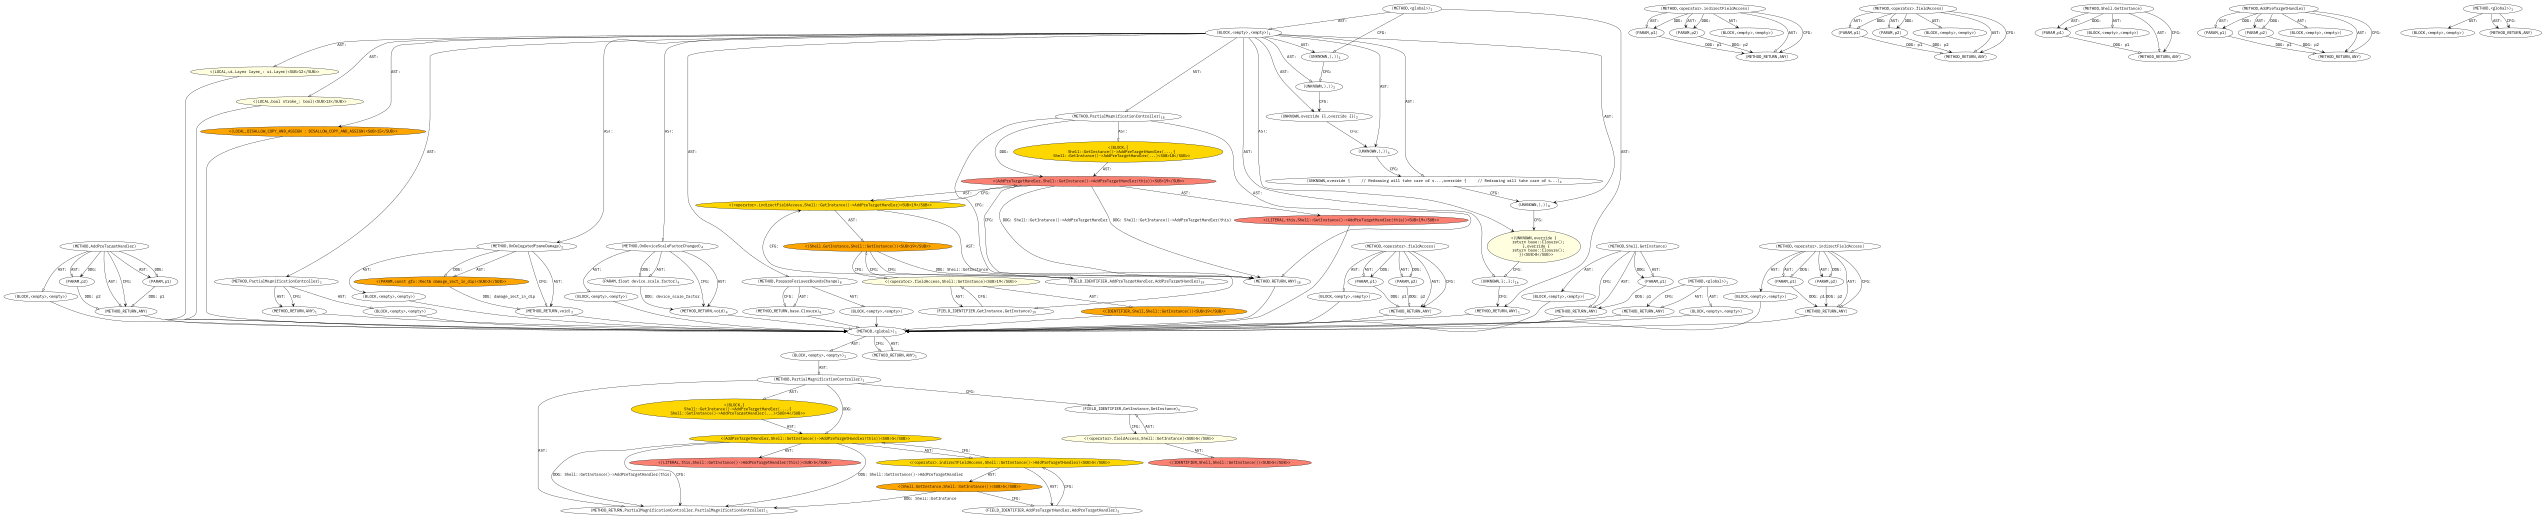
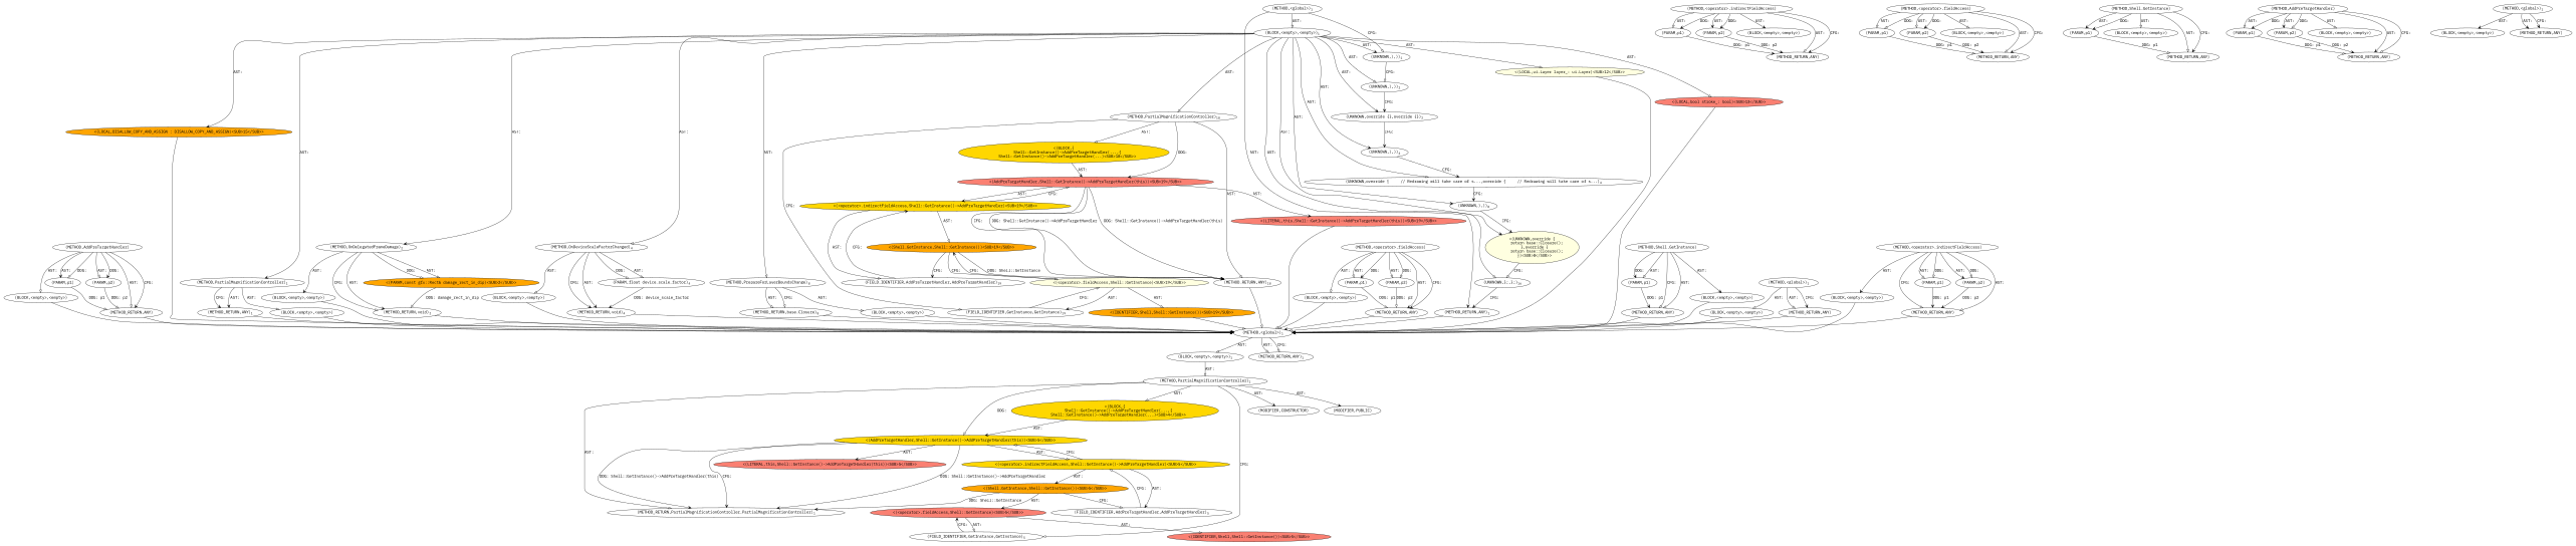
  digraph {
    fontname="IBM Plex Mono"
    node [fontname="IBM Plex Mono"]
    edge [arrowhead=onormal fontname="IBM Plex Mono"]
    n1 [label=<(METHOD,&lt;global&gt;)<SUB>1</SUB>>]
    n2 [label=<(BLOCK,&lt;empty&gt;,&lt;empty&gt;)<SUB>1</SUB>>]
    n3 [label=<(METHOD_RETURN,ANY)<SUB>1</SUB>>]
    n4 [label=<(METHOD,PartialMagnificationController)<SUB>1</SUB>>]
    n5 [fillcolor=gold label="<(BLOCK,{\n   Shell::GetInstance()-&gt;AddPreTargetHandler(...,{\n   Shell::GetInstance()-&gt;AddPreTargetHandler(...)<SUB>4</SUB>>" style=filled]
    n6 [fillcolor=gold label="<(AddPreTargetHandler,Shell::GetInstance()-&gt;AddPreTargetHandler(this))<SUB>5</SUB>>" style=filled]
    n7 [label=<(FIELD_IDENTIFIER,GetInstance,GetInstance)<SUB>5</SUB>>]
+   n8 [label=<(MODIFIER,CONSTRUCTOR)>]
+   n9 [label=<(MODIFIER,PUBLIC)>]
    n10 [label=<(METHOD_RETURN,PartialMagnificationController.PartialMagnificationController)<SUB>1</SUB>>]
    n11 [fillcolor=gold label="<(&lt;operator&gt;.indirectFieldAccess,Shell::GetInstance()-&gt;AddPreTargetHandler)<SUB>5</SUB>>" style=filled]
    n12 [fillcolor=salmon label="<(LITERAL,this,Shell::GetInstance()-&gt;AddPreTargetHandler(this))<SUB>5</SUB>>" style=filled]
-   n13 [fillcolor=lightyellow label="<(&lt;operator&gt;.fieldAccess,Shell::GetInstance)<SUB>5</SUB>>" style=filled]
+   n13 [fillcolor=salmon label="<(&lt;operator&gt;.fieldAccess,Shell::GetInstance)<SUB>5</SUB>>" style=filled]
    n14 [fillcolor=orange label="<(Shell.GetInstance,Shell::GetInstance())<SUB>5</SUB>>" style=filled]
    n15 [label=<(FIELD_IDENTIFIER,AddPreTargetHandler,AddPreTargetHandler)<SUB>5</SUB>>]
    n16 [fillcolor=salmon label="<(IDENTIFIER,Shell,Shell::GetInstance())<SUB>5</SUB>>" style=filled]
    n17 [label=<(METHOD,&lt;operator&gt;.indirectFieldAccess)>]
    n18 [label=<(PARAM,p1)>]
    n19 [label=<(PARAM,p2)>]
    n20 [label=<(BLOCK,&lt;empty&gt;,&lt;empty&gt;)>]
    n21 [label=<(METHOD_RETURN,ANY)>]
    n22 [label=<(METHOD,&lt;operator&gt;.fieldAccess)>]
    n23 [label=<(PARAM,p1)>]
    n24 [label=<(PARAM,p2)>]
    n25 [label=<(BLOCK,&lt;empty&gt;,&lt;empty&gt;)>]
    n26 [label=<(METHOD_RETURN,ANY)>]
    n27 [label=<(METHOD,Shell.GetInstance)>]
    n28 [label=<(PARAM,p1)>]
    n29 [label=<(BLOCK,&lt;empty&gt;,&lt;empty&gt;)>]
    n30 [label=<(METHOD_RETURN,ANY)>]
    n31 [label=<(METHOD,AddPreTargetHandler)>]
    n32 [label=<(PARAM,p1)>]
    n33 [label=<(PARAM,p2)>]
    n34 [label=<(BLOCK,&lt;empty&gt;,&lt;empty&gt;)>]
    n35 [label=<(METHOD_RETURN,ANY)>]
    n36 [label=<(METHOD,&lt;global&gt;)<SUB>1</SUB>>]
    n37 [label=<(BLOCK,&lt;empty&gt;,&lt;empty&gt;)>]
    n38 [label=<(METHOD_RETURN,ANY)>]
    n39 [label=<(METHOD,AddPreTargetHandler)>]
    n40 [label=<(PARAM,p1)>]
    n41 [label=<(PARAM,p2)>]
    n42 [label=<(BLOCK,&lt;empty&gt;,&lt;empty&gt;)>]
    n43 [label=<(METHOD_RETURN,ANY)>]
    n44 [label=<(METHOD,&lt;global&gt;)<SUB>1</SUB>>]
    n45 [label=<(BLOCK,&lt;empty&gt;,&lt;empty&gt;)<SUB>1</SUB>>]
    n46 [label=<(UNKNOWN,),))<SUB>1</SUB>>]
    n47 [label=<(METHOD_RETURN,ANY)<SUB>1</SUB>>]
    n48 [label=<(METHOD,PartialMagnificationController)<SUB>1</SUB>>]
    n49 [label=<(METHOD,OnDelegatedFrameDamage)<SUB>2</SUB>>]
    n50 [label=<(UNKNOWN,),))<SUB>2</SUB>>]
    n51 [label=<(UNKNOWN,override {},override {})<SUB>2</SUB>>]
    n52 [label=<(METHOD,OnDeviceScaleFactorChanged)<SUB>4</SUB>>]
    n53 [label=<(UNKNOWN,),))<SUB>4</SUB>>]
    n54 [label=<(UNKNOWN,override {     // Redrawing will take care of s...,override {     // Redrawing will take care of s...)<SUB>4</SUB>>]
    n55 [label=<(METHOD,PrepareForLayerBoundsChange)<SUB>8</SUB>>]
    n56 [label=<(UNKNOWN,),))<SUB>8</SUB>>]
    n57 [fillcolor=lightyellow label="<(UNKNOWN,override {\n    return base::Closure();\n  },override {\n    return base::Closure();\n  })<SUB>8</SUB>>" style=filled]
    n58 [fillcolor=lightyellow label="<(LOCAL,ui.Layer layer_: ui.Layer)<SUB>12</SUB>>" style=filled]
-   n59 [fillcolor=lightyellow label="<(LOCAL,bool stroke_: bool)<SUB>13</SUB>>" style=filled]
+   n59 [fillcolor=salmon label="<(LOCAL,bool stroke_: bool)<SUB>13</SUB>>" style=filled]
    n60 [fillcolor=orange label="<(LOCAL,DISALLOW_COPY_AND_ASSIGN : DISALLOW_COPY_AND_ASSIGN)<SUB>15</SUB>>" style=filled]
    n61 [label=<(UNKNOWN,};,};)<SUB>16</SUB>>]
    n62 [label=<(METHOD,PartialMagnificationController)<SUB>18</SUB>>]
    n63 [label=<(BLOCK,&lt;empty&gt;,&lt;empty&gt;)>]
    n64 [label=<(METHOD_RETURN,ANY)<SUB>1</SUB>>]
    n65 [fillcolor=orange label="<(PARAM,const gfx::Rect&amp; damage_rect_in_dip)<SUB>2</SUB>>" style=filled]
    n66 [label=<(BLOCK,&lt;empty&gt;,&lt;empty&gt;)>]
    n67 [label=<(METHOD_RETURN,void)<SUB>2</SUB>>]
    n68 [label=<(PARAM,float device_scale_factor)<SUB>4</SUB>>]
    n69 [label=<(BLOCK,&lt;empty&gt;,&lt;empty&gt;)>]
    n70 [label=<(METHOD_RETURN,void)<SUB>4</SUB>>]
    n71 [label=<(BLOCK,&lt;empty&gt;,&lt;empty&gt;)>]
    n72 [label=<(METHOD_RETURN,base.Closure)<SUB>8</SUB>>]
    n73 [fillcolor=gold label="<(BLOCK,{\n   Shell::GetInstance()-&gt;AddPreTargetHandler(...,{\n   Shell::GetInstance()-&gt;AddPreTargetHandler(...)<SUB>18</SUB>>" style=filled]
    n74 [fillcolor=salmon label="<(AddPreTargetHandler,Shell::GetInstance()-&gt;AddPreTargetHandler(this))<SUB>19</SUB>>" style=filled]
    n75 [label=<(FIELD_IDENTIFIER,GetInstance,GetInstance)<SUB>19</SUB>>]
    n76 [label=<(METHOD_RETURN,ANY)<SUB>18</SUB>>]
    n77 [fillcolor=gold label="<(&lt;operator&gt;.indirectFieldAccess,Shell::GetInstance()-&gt;AddPreTargetHandler)<SUB>19</SUB>>" style=filled]
    n78 [fillcolor=salmon label="<(LITERAL,this,Shell::GetInstance()-&gt;AddPreTargetHandler(this))<SUB>19</SUB>>" style=filled]
    n79 [fillcolor=lightyellow label="<(&lt;operator&gt;.fieldAccess,Shell::GetInstance)<SUB>19</SUB>>" style=filled]
    n80 [fillcolor=orange label="<(Shell.GetInstance,Shell::GetInstance())<SUB>19</SUB>>" style=filled]
    n81 [label=<(FIELD_IDENTIFIER,AddPreTargetHandler,AddPreTargetHandler)<SUB>19</SUB>>]
    n82 [fillcolor=orange label="<(IDENTIFIER,Shell,Shell::GetInstance())<SUB>19</SUB>>" style=filled]
    n83 [label=<(METHOD,&lt;operator&gt;.fieldAccess)>]
    n84 [label=<(PARAM,p1)>]
    n85 [label=<(PARAM,p2)>]
    n86 [label=<(BLOCK,&lt;empty&gt;,&lt;empty&gt;)>]
    n87 [label=<(METHOD_RETURN,ANY)>]
    n88 [label=<(METHOD,Shell.GetInstance)>]
    n89 [label=<(PARAM,p1)>]
    n90 [label=<(BLOCK,&lt;empty&gt;,&lt;empty&gt;)>]
    n91 [label=<(METHOD_RETURN,ANY)>]
    n92 [label=<(METHOD,&lt;global&gt;)<SUB>1</SUB>>]
    n93 [label=<(BLOCK,&lt;empty&gt;,&lt;empty&gt;)>]
    n94 [label=<(METHOD_RETURN,ANY)>]
    n95 [label=<(METHOD,&lt;operator&gt;.indirectFieldAccess)>]
    n96 [label=<(PARAM,p1)>]
    n97 [label=<(PARAM,p2)>]
    n98 [label=<(BLOCK,&lt;empty&gt;,&lt;empty&gt;)>]
    n99 [label=<(METHOD_RETURN,ANY)>]
    n1 -> n2 [label="AST: "]
    n1 -> n3 [label="AST: "]
    n1 -> n3 [label="CFG: "]
    n2 -> n4 [label="AST: "]
    n4 -> n5 [label="AST: "]
    n4 -> n6 [label="DDG: "]
    n4 -> n7 [label="CFG: "]
+   n4 -> n8 [arrowhead=vee label="AST: "]
+   n4 -> n9 [arrowhead=vee label="AST: "]
    n4 -> n10 [label="AST: "]
    n5 -> n6 [arrowhead=vee label="AST: "]
    n6 -> n10 [arrowhead=vee label="CFG: "]
    n6 -> n10 [arrowhead=vee label="DDG: Shell::GetInstance()-&gt;AddPreTargetHandler"]
    n6 -> n10 [arrowhead=vee label="DDG: Shell::GetInstance()-&gt;AddPreTargetHandler(this)"]
    n6 -> n11 [label="AST: "]
    n6 -> n12 [arrowhead=vee label="AST: "]
    n7 -> n13 [arrowhead=vee label="CFG: "]
    n11 -> n6 [label="CFG: "]
    n11 -> n14 [arrowhead=vee label="AST: "]
    n11 -> n15 [arrowhead=vee label="AST: "]
    n13 -> n7 [label="AST: "]
    n13 -> n16 [label="AST: "]
    n14 -> n10 [arrowhead=vee label="DDG: Shell::GetInstance"]
+   n14 -> n13 [arrowhead=vee label="AST: "]
    n14 -> n15 [label="CFG: "]
    n15 -> n11 [label="CFG: "]
    n17 -> n18 [label="AST: "]
    n17 -> n18 [arrowhead=vee label="DDG: "]
    n17 -> n19 [arrowhead=vee label="AST: "]
    n17 -> n19 [arrowhead=vee label="DDG: "]
    n17 -> n20 [arrowhead=vee label="AST: "]
    n17 -> n21 [label="AST: "]
    n17 -> n21 [arrowhead=vee label="CFG: "]
    n18 -> n21 [arrowhead=vee label="DDG: p1"]
    n19 -> n21 [arrowhead=vee label="DDG: p2"]
    n22 -> n23 [label="AST: "]
    n22 -> n23 [label="DDG: "]
    n22 -> n24 [label="AST: "]
    n22 -> n24 [arrowhead=vee label="DDG: "]
    n22 -> n25 [label="AST: "]
    n22 -> n26 [label="AST: "]
    n22 -> n26 [arrowhead=vee label="CFG: "]
    n23 -> n26 [label="DDG: p1"]
    n24 -> n26 [arrowhead=vee label="DDG: p2"]
    n27 -> n28 [arrowhead=vee label="AST: "]
    n27 -> n28 [arrowhead=vee label="DDG: "]
    n27 -> n29 [label="AST: "]
    n27 -> n30 [label="AST: "]
    n27 -> n30 [arrowhead=vee label="CFG: "]
    n28 -> n30 [label="DDG: p1"]
    n31 -> n32 [label="AST: "]
    n31 -> n32 [arrowhead=vee label="DDG: "]
    n31 -> n33 [arrowhead=vee label="AST: "]
    n31 -> n33 [label="DDG: "]
    n31 -> n34 [label="AST: "]
    n31 -> n35 [arrowhead=vee label="AST: "]
    n31 -> n35 [label="CFG: "]
    n32 -> n35 [label="DDG: p1"]
    n33 -> n35 [arrowhead=vee label="DDG: p2"]
    n36 -> n37 [arrowhead=vee label="AST: "]
    n36 -> n38 [arrowhead=vee label="AST: "]
    n36 -> n38 [arrowhead=vee label="CFG: "]
    n39 -> n40 [arrowhead=vee label="AST: "]
    n39 -> n40 [label="DDG: "]
    n39 -> n41 [label="AST: "]
    n39 -> n41 [arrowhead=vee label="DDG: "]
    n39 -> n42 [label="AST: "]
    n39 -> n43 [label="AST: "]
    n39 -> n43 [arrowhead=vee label="CFG: "]
    n40 -> n43 [label="DDG: p1"]
    n41 -> n43 [label="DDG: p2"]
    n42 -> n1
    n43 -> n1
    n44 -> n45 [label="AST: "]
    n44 -> n46 [label="CFG: "]
    n44 -> n47 [arrowhead=vee label="AST: "]
    n45 -> n46 [arrowhead=vee label="AST: "]
    n45 -> n48 [arrowhead=vee label="AST: "]
    n45 -> n49 [arrowhead=vee label="AST: "]
    n45 -> n50 [label="AST: "]
    n45 -> n51 [arrowhead=vee label="AST: "]
    n45 -> n52 [label="AST: "]
    n45 -> n53 [arrowhead=vee label="AST: "]
    n45 -> n54 [label="AST: "]
    n45 -> n55 [label="AST: "]
    n45 -> n56 [arrowhead=vee label="AST: "]
    n45 -> n57 [arrowhead=vee label="AST: "]
    n45 -> n58 [label="AST: "]
    n45 -> n59 [label="AST: "]
    n45 -> n60 [arrowhead=vee label="AST: "]
    n45 -> n61 [label="AST: "]
    n45 -> n62 [label="AST: "]
    n46 -> n50 [label="CFG: "]
    n47 -> n1
    n48 -> n63 [label="AST: "]
    n48 -> n64 [arrowhead=vee label="AST: "]
    n48 -> n64 [arrowhead=vee label="CFG: "]
    n49 -> n65 [label="AST: "]
    n49 -> n65 [label="DDG: "]
    n49 -> n66 [arrowhead=vee label="AST: "]
    n49 -> n67 [arrowhead=vee label="AST: "]
    n49 -> n67 [label="CFG: "]
    n50 -> n51 [arrowhead=vee label="CFG: "]
    n51 -> n53 [arrowhead=vee label="CFG: "]
    n52 -> n68 [label="AST: "]
    n52 -> n68 [label="DDG: "]
    n52 -> n69 [label="AST: "]
    n52 -> n70 [arrowhead=vee label="AST: "]
    n52 -> n70 [arrowhead=vee label="CFG: "]
    n53 -> n54 [arrowhead=vee label="CFG: "]
    n54 -> n56 [arrowhead=vee label="CFG: "]
    n55 -> n71 [label="AST: "]
    n55 -> n72 [label="AST: "]
    n55 -> n72 [label="CFG: "]
    n56 -> n57 [arrowhead=vee label="CFG: "]
    n57 -> n61 [label="CFG: "]
    n58 -> n1
    n59 -> n1
    n60 -> n1 [arrowhead=vee]
    n61 -> n47 [arrowhead=vee label="CFG: "]
    n62 -> n73 [label="AST: "]
    n62 -> n74 [arrowhead=vee label="DDG: "]
    n62 -> n75 [label="CFG: "]
    n62 -> n76 [label="AST: "]
    n63 -> n1 [arrowhead=vee]
    n64 -> n1 [arrowhead=vee]
    n65 -> n67 [label="DDG: damage_rect_in_dip"]
    n66 -> n1 [arrowhead=vee]
    n67 -> n1 [arrowhead=vee]
    n68 -> n70 [arrowhead=vee label="DDG: device_scale_factor"]
    n69 -> n1
    n70 -> n1
    n71 -> n1 [arrowhead=vee]
    n72 -> n1
    n73 -> n74 [arrowhead=vee label="AST: "]
    n74 -> n76 [arrowhead=vee label="CFG: "]
    n74 -> n76 [arrowhead=vee label="DDG: Shell::GetInstance()-&gt;AddPreTargetHandler"]
    n74 -> n76 [arrowhead=vee label="DDG: Shell::GetInstance()-&gt;AddPreTargetHandler(this)"]
    n74 -> n77 [arrowhead=vee label="AST: "]
    n74 -> n78 [arrowhead=vee label="AST: "]
    n75 -> n79 [label="CFG: "]
    n76 -> n1
    n77 -> n74 [label="CFG: "]
    n77 -> n80 [label="AST: "]
    n77 -> n81 [label="AST: "]
    n78 -> n1
    n79 -> n75 [arrowhead=vee label="AST: "]
-   n79 -> n80 [label="CFG: "]
+   n79 -> n80 [arrowhead=vee label="CFG: "]
    n79 -> n82 [label="AST: "]
    n80 -> n76 [arrowhead=vee label="DDG: Shell::GetInstance"]
    n80 -> n79 [label="CFG: "]
    n80 -> n81 [arrowhead=vee label="CFG: "]
    n81 -> n77 [arrowhead=vee label="CFG: "]
    n82 -> n1
    n83 -> n84 [label="AST: "]
    n83 -> n84 [arrowhead=vee label="DDG: "]
    n83 -> n85 [label="AST: "]
    n83 -> n85 [label="DDG: "]
    n83 -> n86 [label="AST: "]
    n83 -> n87 [arrowhead=vee label="AST: "]
    n83 -> n87 [arrowhead=vee label="CFG: "]
    n84 -> n87 [label="DDG: p1"]
    n85 -> n87 [label="DDG: p2"]
    n86 -> n1
    n87 -> n1 [arrowhead=vee]
    n88 -> n89 [label="AST: "]
    n88 -> n89 [arrowhead=vee label="DDG: "]
    n88 -> n90 [arrowhead=vee label="AST: "]
    n88 -> n91 [label="AST: "]
    n88 -> n91 [label="CFG: "]
    n89 -> n91 [arrowhead=vee label="DDG: p1"]
    n90 -> n1
    n91 -> n1 [arrowhead=vee]
    n92 -> n93 [label="AST: "]
    n92 -> n94 [label="AST: "]
    n92 -> n94 [arrowhead=vee label="CFG: "]
    n93 -> n1 [arrowhead=vee]
    n94 -> n1
    n95 -> n96 [label="AST: "]
    n95 -> n96 [label="DDG: "]
    n95 -> n97 [arrowhead=vee label="AST: "]
    n95 -> n97 [label="DDG: "]
    n95 -> n98 [arrowhead=vee label="AST: "]
    n95 -> n99 [label="AST: "]
    n95 -> n99 [label="CFG: "]
    n96 -> n99 [arrowhead=vee label="DDG: p1"]
    n97 -> n99 [arrowhead=vee label="DDG: p2"]
    n98 -> n1 [arrowhead=vee]
    n99 -> n1
  }
